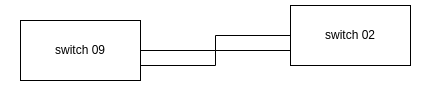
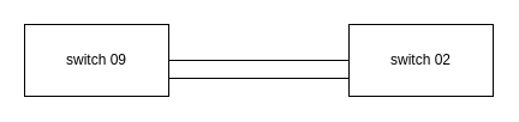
  <mxCell id="0" />
  <mxCell id="1" parent="0" />
  <mxCell id="2" style="edgeStyle=orthogonalEdgeStyle;rounded=0;orthogonalLoop=1;jettySize=auto;html=1;exitX=1;exitY=0.5;exitDx=0;exitDy=0;endArrow=none;endFill=0;" parent="1" source="3" target="4" edge="1"><mxGeometry relative="1" as="geometry" /></mxCell>
  <mxCell id="3" value="switch 09" style="rounded=0;whiteSpace=wrap;html=1;" parent="1" vertex="1"><mxGeometry x="20" y="20" width="120" height="60" as="geometry" /></mxCell>
- <mxCell id="4" value="switch 02" style="rounded=0;whiteSpace=wrap;html=1;" parent="1" vertex="1"><mxGeometry x="290" y="5" width="120" height="60" as="geometry" /></mxCell>
+ <mxCell id="4" value="switch 02" style="rounded=0;whiteSpace=wrap;html=1;" parent="1" vertex="1"><mxGeometry x="290" y="20" width="120" height="60" as="geometry" /></mxCell>
  <mxCell id="5" style="edgeStyle=orthogonalEdgeStyle;rounded=0;orthogonalLoop=1;jettySize=auto;html=1;exitX=1;exitY=0.75;exitDx=0;exitDy=0;entryX=0;entryY=0.75;entryDx=0;entryDy=0;endArrow=none;endFill=0;" parent="1" source="3" target="4" edge="1"><mxGeometry relative="1" as="geometry"><mxPoint x="140" y="65" as="sourcePoint" /><mxPoint x="201.407" y="71.343" as="targetPoint" /></mxGeometry></mxCell>
